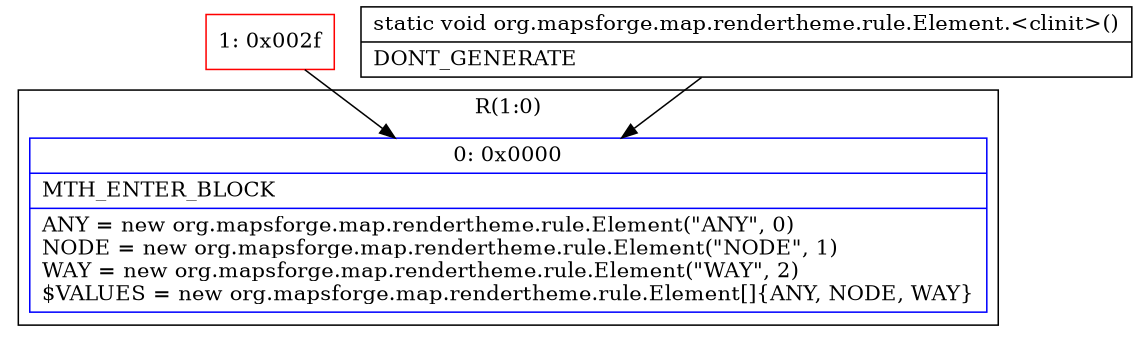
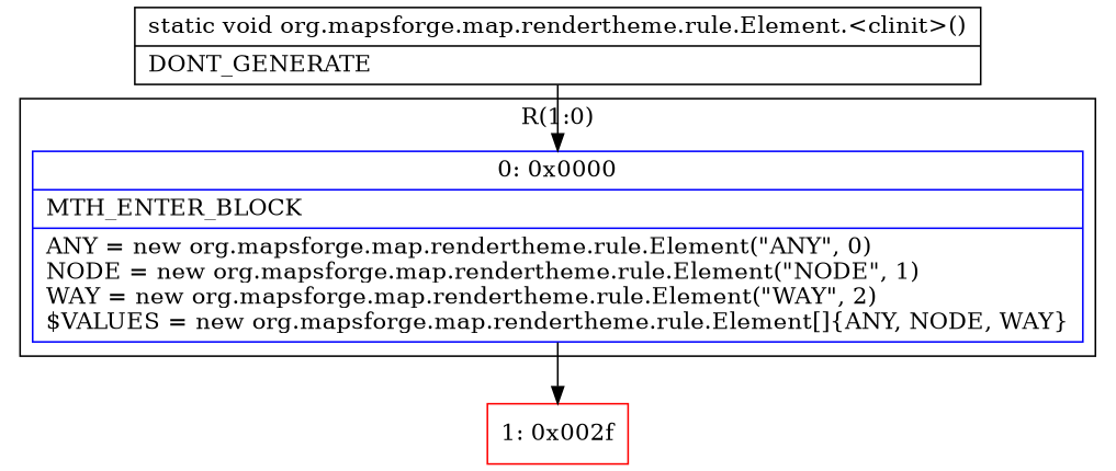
  digraph {
    node [shape=record]
    n1 [color=blue label="{0\:\ 0x0000|MTH_ENTER_BLOCK\l|ANY = new org.mapsforge.map.rendertheme.rule.Element(\"ANY\", 0)\lNODE = new org.mapsforge.map.rendertheme.rule.Element(\"NODE\", 1)\lWAY = new org.mapsforge.map.rendertheme.rule.Element(\"WAY\", 2)\l$VALUES = new org.mapsforge.map.rendertheme.rule.Element[]\{ANY, NODE, WAY\}\l}"]
    n2 [color=red label="{1\:\ 0x002f}"]
    n3 [label="{static void org.mapsforge.map.rendertheme.rule.Element.\<clinit\>()  | DONT_GENERATE\l}"]
    subgraph cluster_1 {
      label="R(1:0)"
      n1
    }
-   n2 -> n1
+   n1 -> n2
    n3 -> n1
  }
